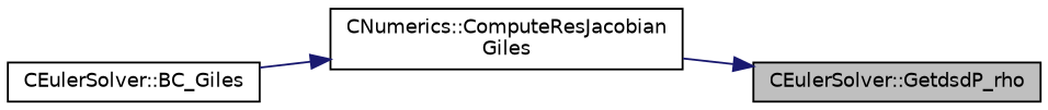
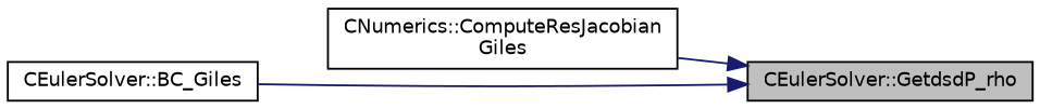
  digraph {
    rankdir=RL
    node [color=black fillcolor=white fontname=Helvetica fontsize=10 shape=record style=filled]
    edge [color=midnightblue dir=back fontname=Helvetica fontsize=10 labelfontname=Helvetica labelfontsize=10 style=solid]
    n1 [fillcolor=grey75 fontcolor=black height=0.2 label="CEulerSolver::GetdsdP_rho" width=0.4]
    n2 [height=0.2 label="CNumerics::ComputeResJacobian\lGiles" width=0.4]
    n3 [height=0.2 label="CEulerSolver::BC_Giles" width=0.4]
    n1 -> n2
-   n2 -> n3
+   n1 -> n3
  }
